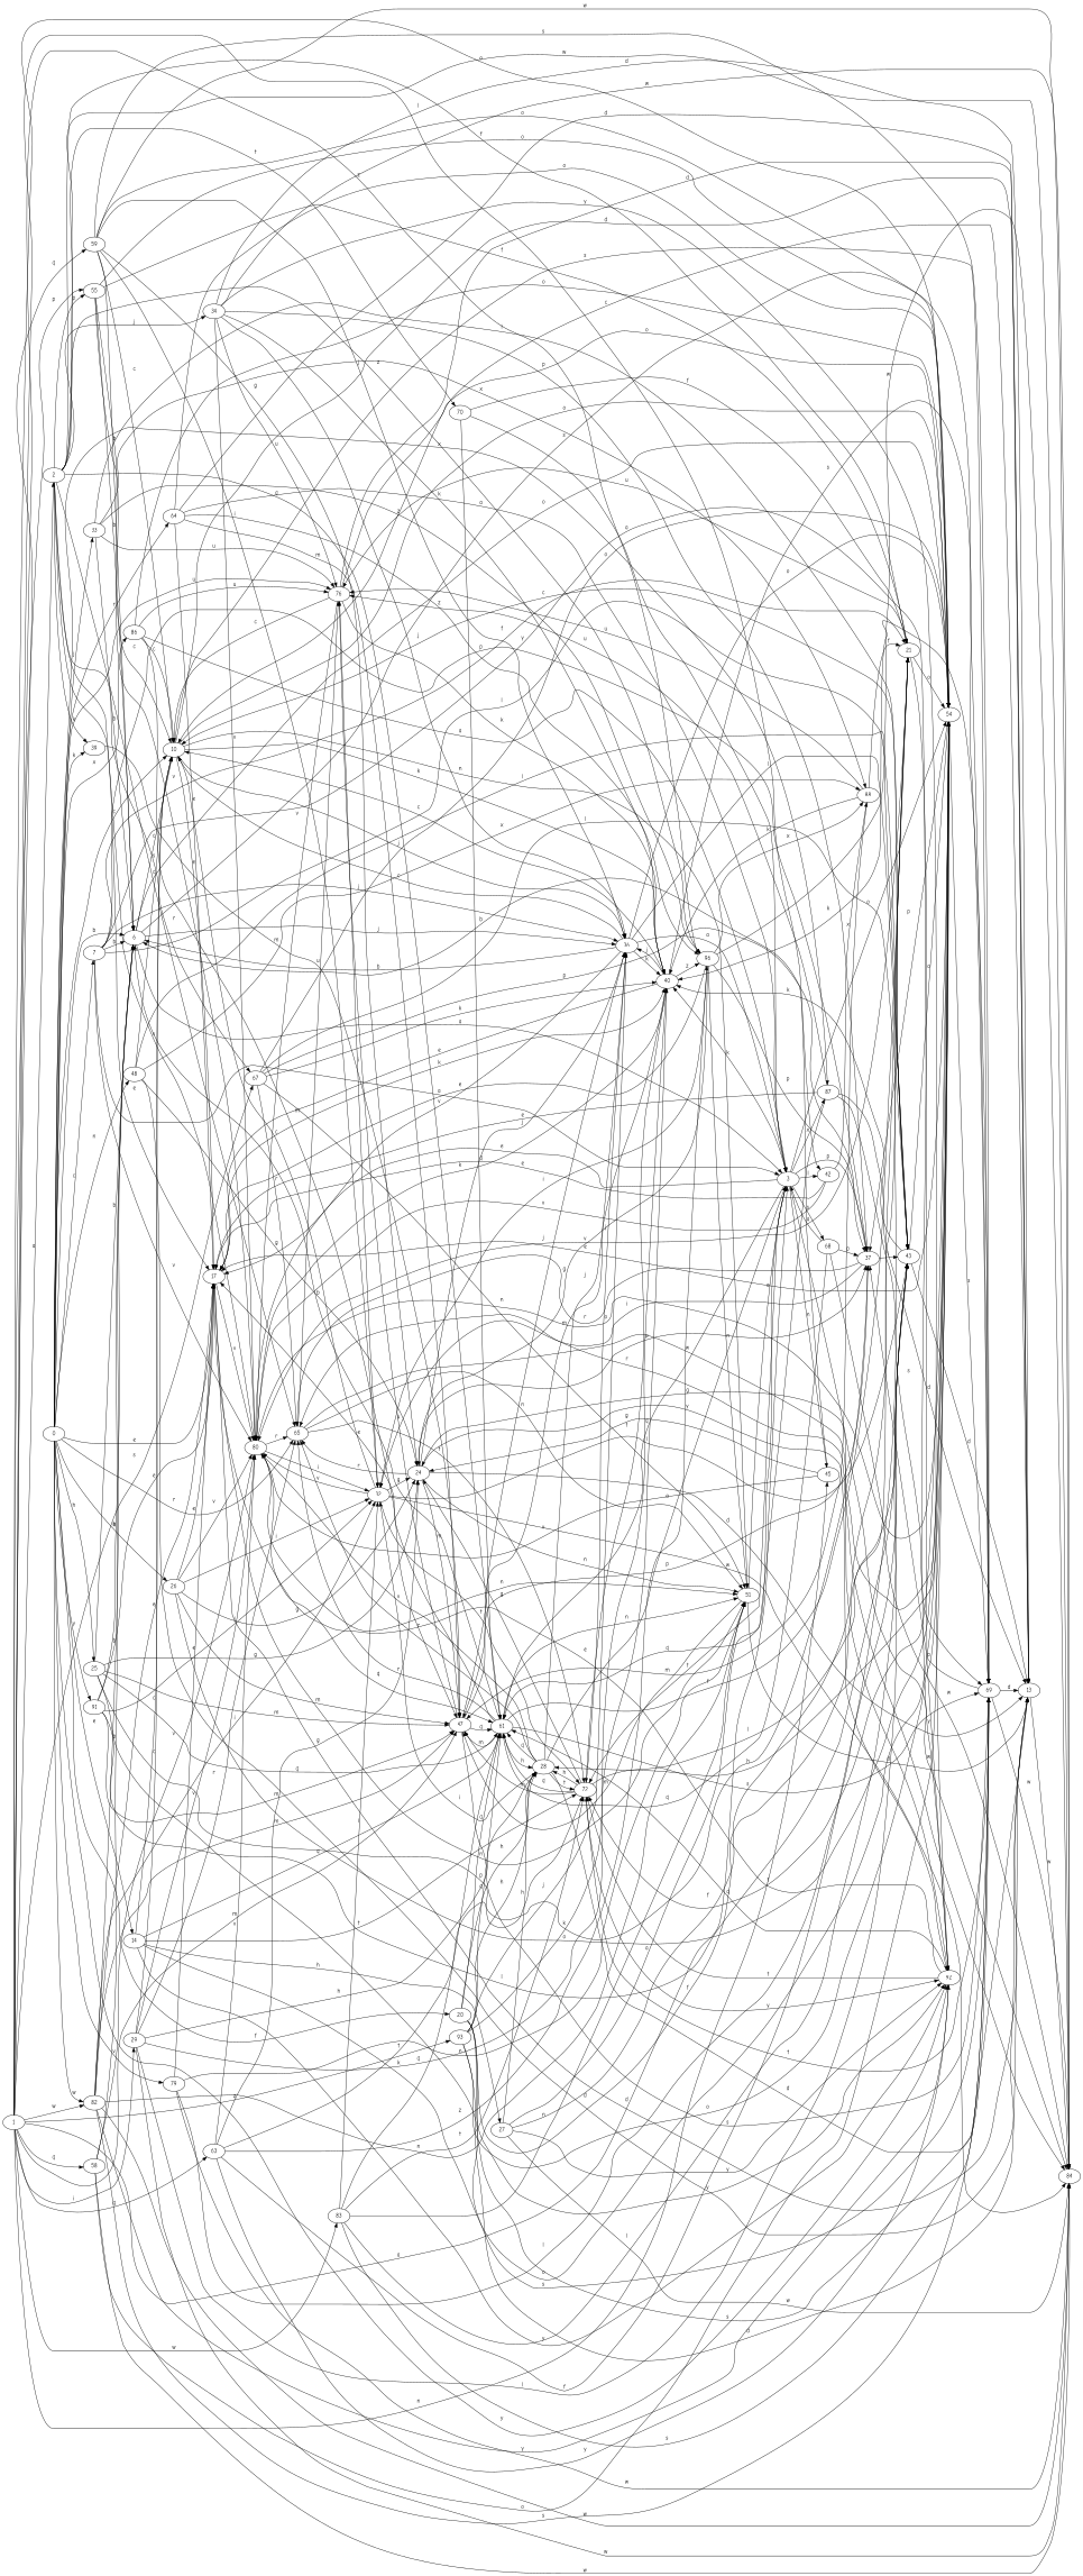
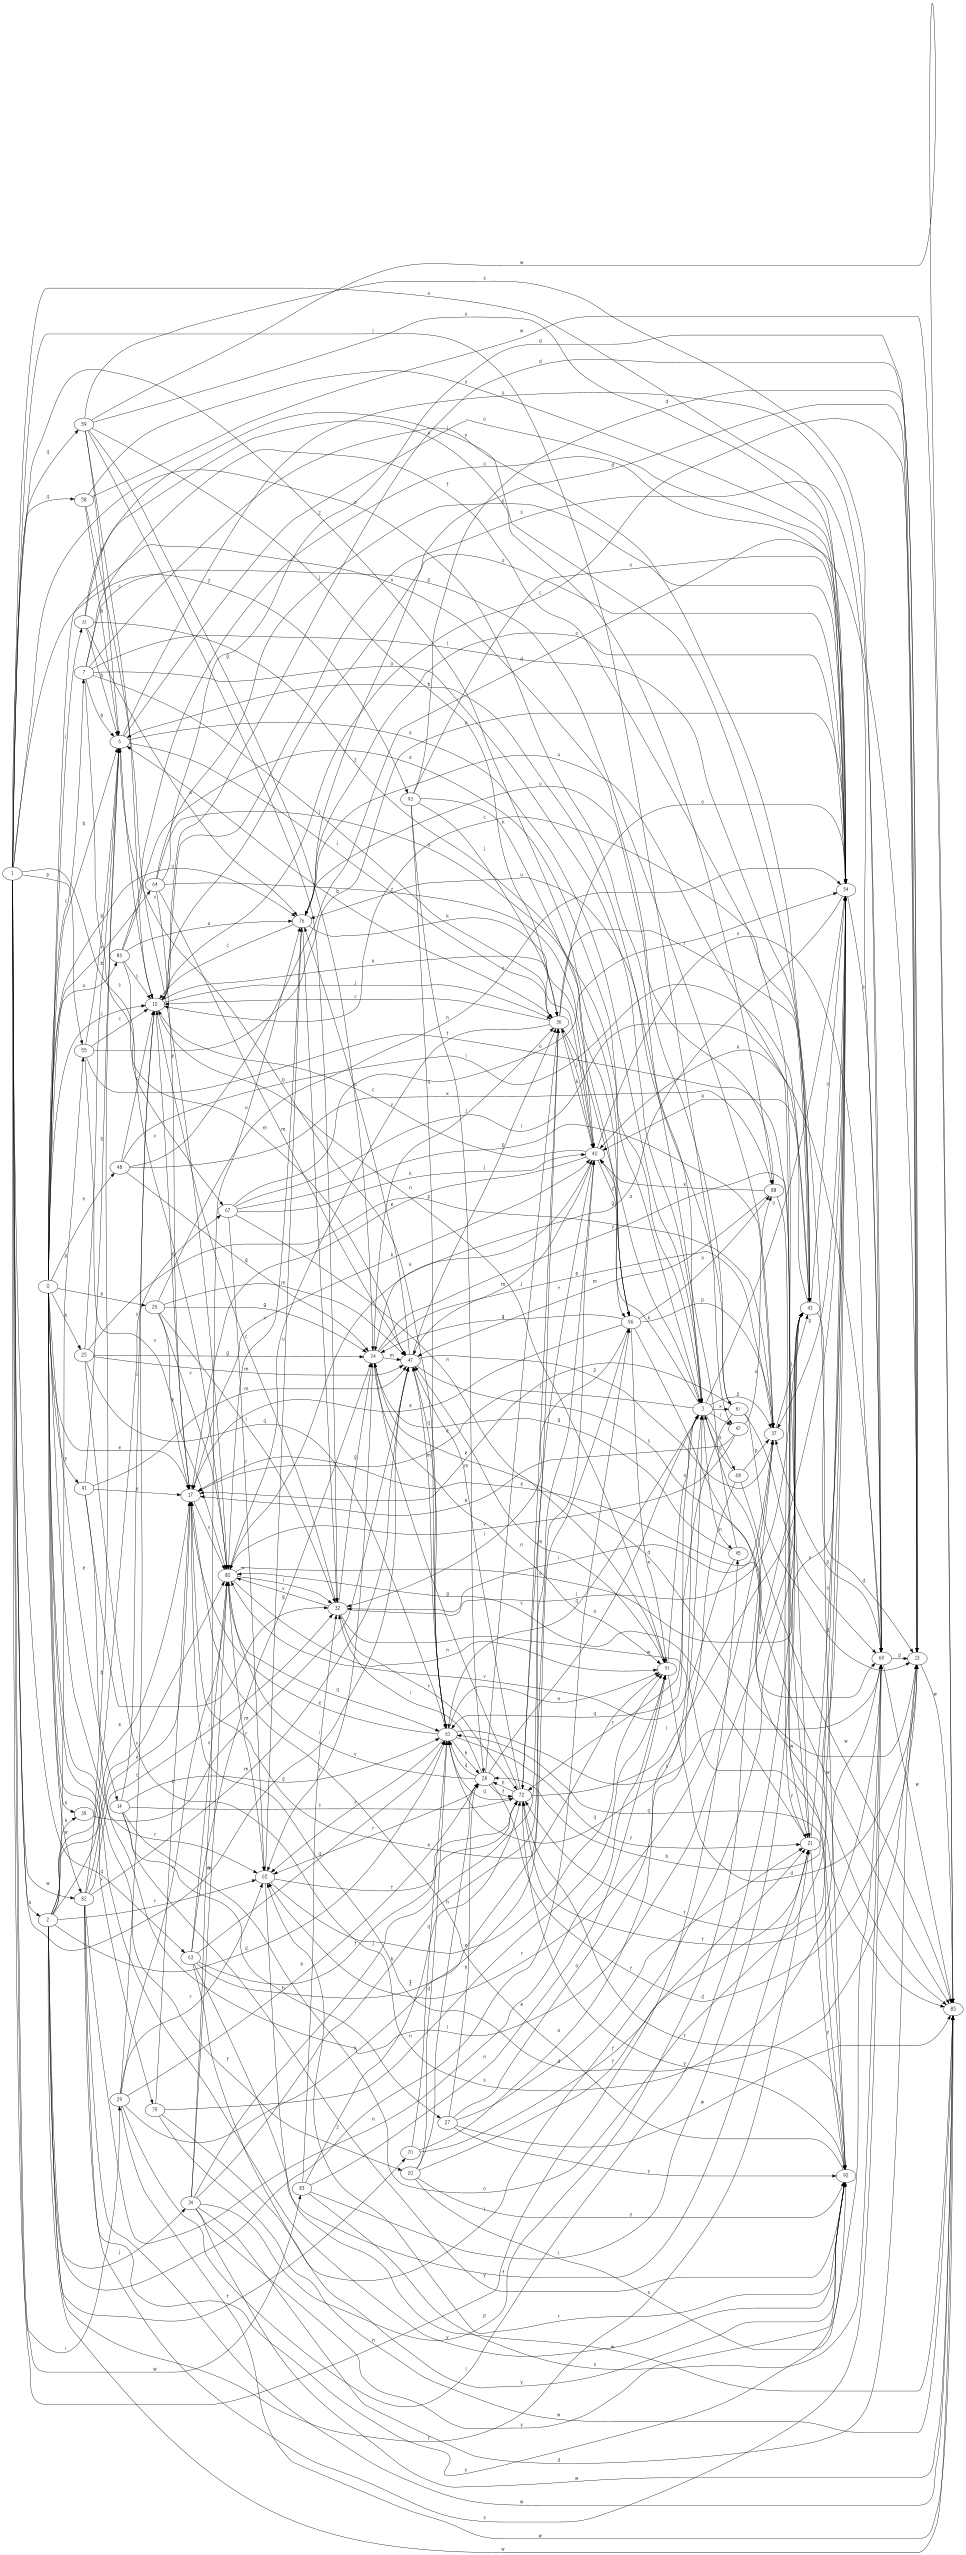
  strict digraph {
    fontname="Comic Neue"
    rankdir=LR
    node [fontname="Comic Neue"]
    edge [fontname="Comic Neue"]
    0
    6
    7
    10
    14
    17
    20
    25
    26
    33
    39
    48
    64
    65
    76
    79
    82
    86
    87
    91
    92
    3
    54
    36
    69
    21
    80
    n28 [label=37]
    43
    40
    13
    51
    61
    72
    27
    28
    47
    24
    32
    96
    88
-   84
+   84 [label=85]
    1
    2
    29
    42
    n47 [label=45]
    55
    58
    59
    n51 [label=63]
    67
    83
    93
    34
    70
    68
    0 -> 6 [label=b]
    0 -> 7 [label=c]
    0 -> 10 [label=c]
    0 -> 14 [label=e]
    0 -> 17 [label=e]
    0 -> 20 [label=f]
    0 -> 25 [label=h]
    0 -> 26 [label=h]
    0 -> 33 [label=j]
    0 -> 39 [label=k]
    0 -> 48 [label=n]
    0 -> 64 [label=r]
    0 -> 65 [label=r]
    0 -> 76 [label=u]
    0 -> 79 [label=v]
    0 -> 82 [label=w]
    0 -> 86 [label=x]
    0 -> 87 [label=x]
    0 -> 91 [label=y]
    0 -> 92 [label=y]
    6 -> 10 [label=c]
    6 -> 3 [label=a]
    6 -> 54 [label=o]
    6 -> 36 [label=j]
    6 -> 69 [label=s]
    7 -> 6 [label=b]
    7 -> 92 [label=y]
    7 -> 3 [label=a]
    7 -> 36 [label=j]
    7 -> 21 [label=f]
    7 -> 80 [label=v]
    7 -> n28 [label=p]
    7 -> 43 [label=l]
    10 -> 17 [label=e]
    10 -> 54 [label=o]
    10 -> 36 [label=j]
    10 -> 69 [label=s]
    10 -> 40 [label=k]
    10 -> 13 [label=d]
    10 -> 51 [label=n]
    14 -> 10 [label=c]
    14 -> 92 [label=y]
    14 -> 54 [label=o]
    14 -> 61 [label=q]
    14 -> 72 [label=t]
    14 -> 27 [label=h]
    17 -> 80 [label=v]
    17 -> 40 [label=k]
    17 -> 13 [label=d]
    17 -> 51 [label=n]
    20 -> 92 [label=y]
    20 -> 69 [label=s]
    20 -> 21 [label=f]
    20 -> 61 [label=q]
    20 -> 28 [label=h]
    25 -> 6 [label=b]
    25 -> 69 [label=s]
    25 -> n28 [label=p]
    25 -> 61 [label=q]
    25 -> 47 [label=m]
    25 -> 24 [label=g]
    26 -> 17 [label=e]
    26 -> 54 [label=o]
    26 -> 80 [label=v]
    26 -> 47 [label=m]
    26 -> 24 [label=g]
    26 -> 32 [label=i]
    33 -> 6 [label=b]
    33 -> 76 [label=u]
    33 -> 43 [label=l]
    33 -> 96 [label=z]
    33 -> 88 [label=x]
    39 -> 47 [label=m]
    48 -> 10 [label=c]
    48 -> 43 [label=l]
    48 -> 13 [label=d]
    48 -> 24 [label=g]
    48 -> 88 [label=x]
    64 -> 17 [label=e]
    64 -> 3 [label=a]
    64 -> 54 [label=o]
    64 -> 13 [label=d]
    64 -> 47 [label=m]
    64 -> 96 [label=z]
    65 -> 76 [label=u]
    65 -> 51 [label=n]
    65 -> 72 [label=t]
    65 -> 84 [label=w]
    76 -> 10 [label=c]
    76 -> 54 [label=o]
    76 -> 80 [label=v]
    76 -> 40 [label=k]
    76 -> 13 [label=d]
    76 -> 32 [label=i]
    79 -> 17 [label=e]
    79 -> 43 [label=l]
    79 -> 51 [label=n]
    79 -> 84 [label=w]
    82 -> 6 [label=b]
    82 -> 17 [label=e]
    82 -> 92 [label=y]
    82 -> 69 [label=s]
    82 -> 51 [label=n]
    82 -> 47 [label=m]
    82 -> 32 [label=i]
    82 -> 84 [label=w]
    86 -> 10 [label=c]
    86 -> 76 [label=u]
    86 -> 3 [label=a]
    86 -> 54 [label=o]
    86 -> 47 [label=m]
    87 -> 17 [label=e]
    87 -> 76 [label=u]
    87 -> 69 [label=s]
    87 -> 13 [label=d]
    87 -> 61 [label=q]
    91 -> 6 [label=b]
    91 -> 17 [label=e]
    91 -> 43 [label=l]
    91 -> 47 [label=m]
    91 -> 32 [label=i]
    92 -> 17 [label=e]
    92 -> 65 [label=r]
    92 -> 61 [label=q]
    92 -> 72 [label=t]
    3 -> 17 [label=e]
    3 -> 87 [label=x]
    3 -> 54 [label=o]
    3 -> n28 [label=p]
    3 -> 40 [label=k]
    3 -> 61 [label=q]
    3 -> 72 [label=t]
    3 -> 84 [label=w]
    3 -> 42 [label=l]
    3 -> n47 [label=n]
    3 -> 68 [label=s]
    54 -> 17 [label=e]
    54 -> 69 [label=s]
    54 -> n28 [label=p]
    54 -> 72 [label=t]
    54 -> 28 [label=h]
    54 -> 24 [label=g]
    36 -> 6 [label=b]
    36 -> 10 [label=c]
    36 -> 3 [label=a]
    36 -> 54 [label=o]
    36 -> 80 [label=v]
    36 -> 43 [label=l]
    36 -> 40 [label=k]
    69 -> n28 [label=p]
    69 -> 40 [label=k]
    69 -> 13 [label=d]
    69 -> 72 [label=t]
    69 -> 84 [label=w]
    21 -> 76 [label=u]
    21 -> 92 [label=y]
    21 -> 54 [label=o]
    21 -> 80 [label=v]
    80 -> 65 [label=r]
    80 -> 54 [label=o]
    80 -> 40 [label=k]
    80 -> 51 [label=n]
    80 -> 61 [label=q]
    80 -> 32 [label=i]
    n28 -> 65 [label=r]
    n28 -> 43 [label=l]
    n28 -> 32 [label=i]
    43 -> 10 [label=c]
    43 -> 54 [label=o]
    43 -> 40 [label=k]
    43 -> 13 [label=d]
    40 -> 10 [label=c]
    40 -> 17 [label=e]
    40 -> 36 [label=j]
    40 -> 69 [label=s]
    40 -> 72 [label=t]
    40 -> 47 [label=m]
    40 -> 96 [label=z]
    13 -> 10 [label=c]
    13 -> 84 [label=w]
    51 -> 3 [label=a]
    51 -> 13 [label=d]
    51 -> 47 [label=m]
    61 -> 6 [label=b]
    61 -> 17 [label=e]
    61 -> 65 [label=r]
    61 -> 69 [label=s]
    61 -> 21 [label=f]
    61 -> 51 [label=n]
    61 -> 28 [label=h]
    61 -> 47 [label=m]
    72 -> 92 [label=y]
    72 -> 36 [label=j]
    72 -> 43 [label=l]
    72 -> 61 [label=q]
    72 -> 28 [label=h]
    72 -> 47 [label=m]
    72 -> 24 [label=g]
    27 -> 92 [label=y]
    27 -> 3 [label=a]
    27 -> 21 [label=f]
    27 -> 28 [label=h]
    27 -> 84 [label=w]
    28 -> 65 [label=r]
    28 -> 3 [label=a]
    28 -> 36 [label=j]
    28 -> 80 [label=v]
    28 -> 13 [label=d]
    28 -> 61 [label=q]
    28 -> 72 [label=t]
    28 -> 32 [label=i]
    47 -> 76 [label=u]
    47 -> 36 [label=j]
    47 -> 69 [label=s]
    47 -> n28 [label=p]
    47 -> 61 [label=q]
    24 -> 65 [label=r]
    24 -> 92 [label=y]
    24 -> 36 [label=j]
    24 -> n28 [label=p]
    24 -> 13 [label=d]
    24 -> 51 [label=n]
    24 -> 47 [label=m]
    32 -> 10 [label=c]
    32 -> 80 [label=v]
    32 -> 43 [label=l]
    32 -> 72 [label=t]
    32 -> 24 [label=g]
    32 -> 84 [label=w]
    96 -> 17 [label=e]
    96 -> n28 [label=p]
    96 -> 51 [label=n]
    96 -> 24 [label=g]
    96 -> 32 [label=i]
    96 -> 88 [label=x]
    96 -> 84 [label=w]
    88 -> 76 [label=u]
    88 -> 21 [label=f]
    88 -> 40 [label=k]
    88 -> 47 [label=m]
    1 -> 82 [label=w]
    1 -> 3 [label=a]
    1 -> 54 [label=o]
    1 -> 47 [label=m]
    1 -> 96 [label=z]
    1 -> 2 [label=a]
    1 -> 29 [label=i]
    1 -> 42 [label=l]
    1 -> n47 [label=n]
    1 -> 55 [label=p]
    1 -> 58 [label=q]
    1 -> 59 [label=q]
    1 -> n51 [label=q]
    1 -> 67 [label=s]
    1 -> 83 [label=w]
    1 -> 93 [label=z]
    2 -> 17 [label=e]
    2 -> 39 [label=k]
    2 -> 65 [label=r]
    2 -> 21 [label=f]
    2 -> 80 [label=v]
    2 -> 61 [label=q]
    2 -> 96 [label=z]
    2 -> 84 [label=w]
    2 -> 55 [label=p]
    2 -> 67 [label=s]
    2 -> 34 [label=j]
    2 -> 70 [label=t]
    29 -> 10 [label=c]
    29 -> 65 [label=r]
    29 -> 80 [label=v]
    29 -> 43 [label=l]
    29 -> 40 [label=k]
    29 -> 28 [label=h]
    29 -> 84 [label=w]
    42 -> 17 [label=e]
    42 -> 80 [label=v]
    42 -> 88 [label=x]
    n47 -> 6 [label=b]
    n47 -> 80 [label=v]
    n47 -> 24 [label=g]
    55 -> 6 [label=b]
    55 -> 10 [label=c]
    55 -> 54 [label=o]
    55 -> 21 [label=f]
    55 -> 80 [label=v]
    58 -> 6 [label=b]
    58 -> 54 [label=o]
    58 -> 80 [label=v]
    58 -> 84 [label=w]
    59 -> 6 [label=b]
    59 -> 10 [label=c]
    59 -> 54 [label=o]
    59 -> 36 [label=j]
    59 -> 69 [label=s]
    59 -> 24 [label=g]
    59 -> 32 [label=i]
    59 -> 84 [label=w]
    n51 -> 92 [label=y]
    n51 -> 21 [label=f]
    n51 -> 80 [label=v]
    n51 -> 72 [label=t]
    n51 -> 24 [label=g]
    n51 -> 96 [label=z]
    67 -> 65 [label=r]
    67 -> 54 [label=o]
    67 -> n28 [label=p]
    67 -> 43 [label=l]
    67 -> 40 [label=k]
    67 -> 51 [label=n]
    83 -> 69 [label=s]
    83 -> 43 [label=l]
    83 -> 51 [label=n]
-   83 -> 61 [label=q]
+   n51 -> 61 [label=q]
    83 -> 72 [label=t]
    83 -> 32 [label=i]
    93 -> 54 [label=o]
    93 -> 36 [label=j]
    93 -> 40 [label=k]
    93 -> 13 [label=d]
    93 -> 61 [label=q]
    93 -> 28 [label=h]
    34 -> 76 [label=u]
    34 -> 92 [label=y]
    34 -> 36 [label=j]
    34 -> 80 [label=v]
    34 -> n28 [label=p]
    34 -> 40 [label=k]
    34 -> 13 [label=d]
    34 -> 84 [label=w]
    70 -> 3 [label=a]
    70 -> 21 [label=f]
    70 -> 61 [label=q]
    68 -> 3 [label=a]
    68 -> n28 [label=p]
    68 -> 61 [label=q]
    68 -> 84 [label=w]
  }
